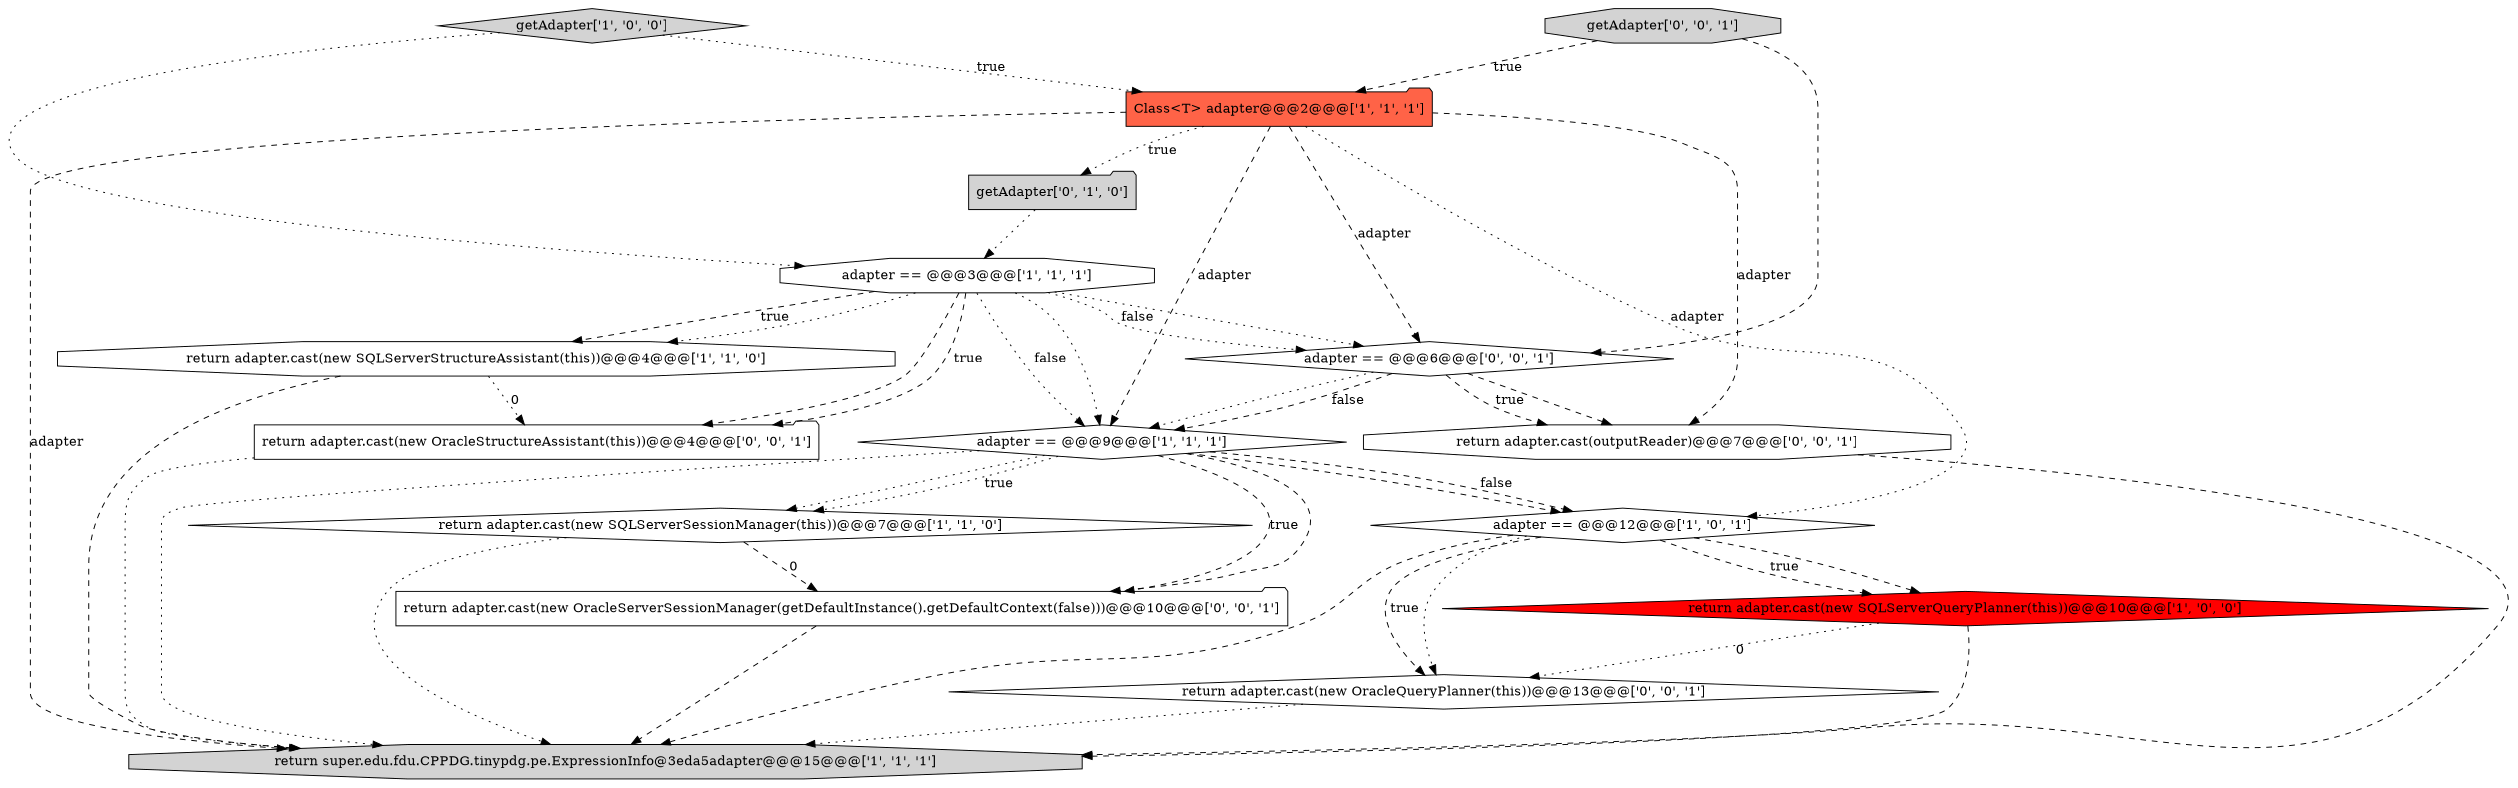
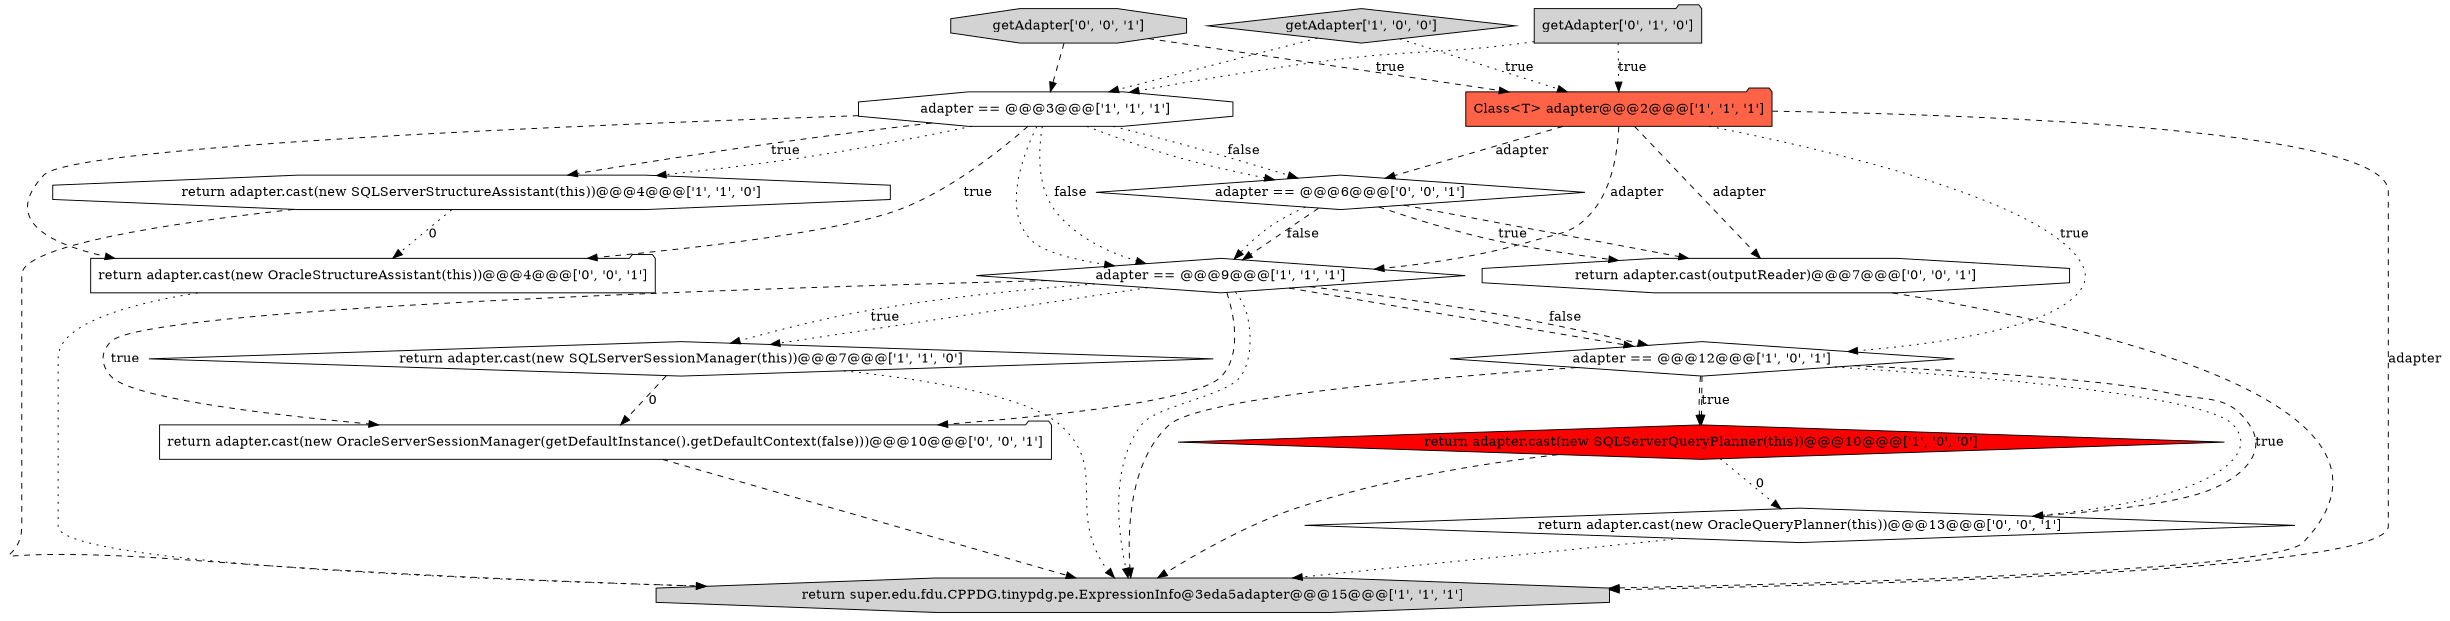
  digraph {
    node [fillcolor=white shape=diamond style=filled]
    edge [style=dashed]
    n1 [label="adapter == @@@6@@@['0', '0', '1']"]
    n2 [label="adapter == @@@9@@@['1', '1', '1']"]
    n3 [label="return adapter.cast(outputReader)@@@7@@@['0', '0', '1']" shape=octagon]
    n4 [fillcolor=lightgray label="return super.edu.fdu.CPPDG.tinypdg.pe.ExpressionInfo@3eda5adapter@@@15@@@['1', '1', '1']" shape=octagon]
    n5 [label="adapter == @@@12@@@['1', '0', '1']"]
    n6 [label="return adapter.cast(new SQLServerSessionManager(this))@@@7@@@['1', '1', '0']"]
    n7 [label="return adapter.cast(new OracleServerSessionManager(getDefaultInstance().getDefaultContext(false)))@@@10@@@['0', '0', '1']" shape=folder]
    n8 [label="return adapter.cast(new OracleQueryPlanner(this))@@@13@@@['0', '0', '1']"]
    n9 [fillcolor=red label="return adapter.cast(new SQLServerQueryPlanner(this))@@@10@@@['1', '0', '0']"]
    n10 [label="return adapter.cast(new OracleStructureAssistant(this))@@@4@@@['0', '0', '1']" shape=folder]
    n11 [label="adapter == @@@3@@@['1', '1', '1']" shape=octagon]
    n12 [label="return adapter.cast(new SQLServerStructureAssistant(this))@@@4@@@['1', '1', '0']" shape=octagon]
    n13 [fillcolor=lightgray label="getAdapter['1', '0', '0']"]
    n14 [fillcolor=tomato label="Class<T> adapter@@@2@@@['1', '1', '1']" shape=folder]
    n15 [fillcolor=lightgray label="getAdapter['0', '0', '1']" shape=octagon]
    n16 [fillcolor=lightgray label="getAdapter['0', '1', '0']" shape=folder]
    n1 -> n2 [label=false]
    n1 -> n2 [style=dotted]
    n1 -> n3
    n1 -> n3 [label=true]
    n2 -> n4 [style=dotted]
    n2 -> n5
    n2 -> n5 [label=false]
    n2 -> n6 [style=dotted]
    n2 -> n6 [label=true style=dotted]
    n2 -> n7 [label=true]
    n2 -> n7
    n3 -> n4
    n5 -> n4
    n5 -> n8 [style=dotted]
    n5 -> n8 [label=true]
    n5 -> n9
    n5 -> n9 [label=true]
    n6 -> n4 [style=dotted]
    n6 -> n7 [label=0]
    n7 -> n4
    n8 -> n4 [style=dotted]
    n9 -> n4
    n9 -> n8 [label=0 style=dotted]
    n10 -> n4 [style=dotted]
    n11 -> n1 [label=false style=dotted]
    n11 -> n1 [style=dotted]
    n11 -> n2 [style=dotted]
    n11 -> n2 [label=false style=dotted]
    n11 -> n10
    n11 -> n10 [label=true]
    n11 -> n12 [label=true]
    n11 -> n12 [style=dotted]
    n12 -> n4
    n12 -> n10 [label=0 style=dotted]
    n13 -> n11 [style=dotted]
    n13 -> n14 [label=true style=dotted]
    n14 -> n1 [label=adapter]
    n14 -> n2 [label=adapter]
    n14 -> n3 [label=adapter]
    n14 -> n4 [label=adapter]
-   n14 -> n5 [label=adapter style=dotted]
-   n15 -> n1
+   n14 -> n5 [label=true style=dotted]
+   n15 -> n11
    n15 -> n14 [label=true]
    n16 -> n11 [style=dotted]
-   n14 -> n16 [label=true style=dotted]
+   n16 -> n14 [label=true style=dotted]
  }
